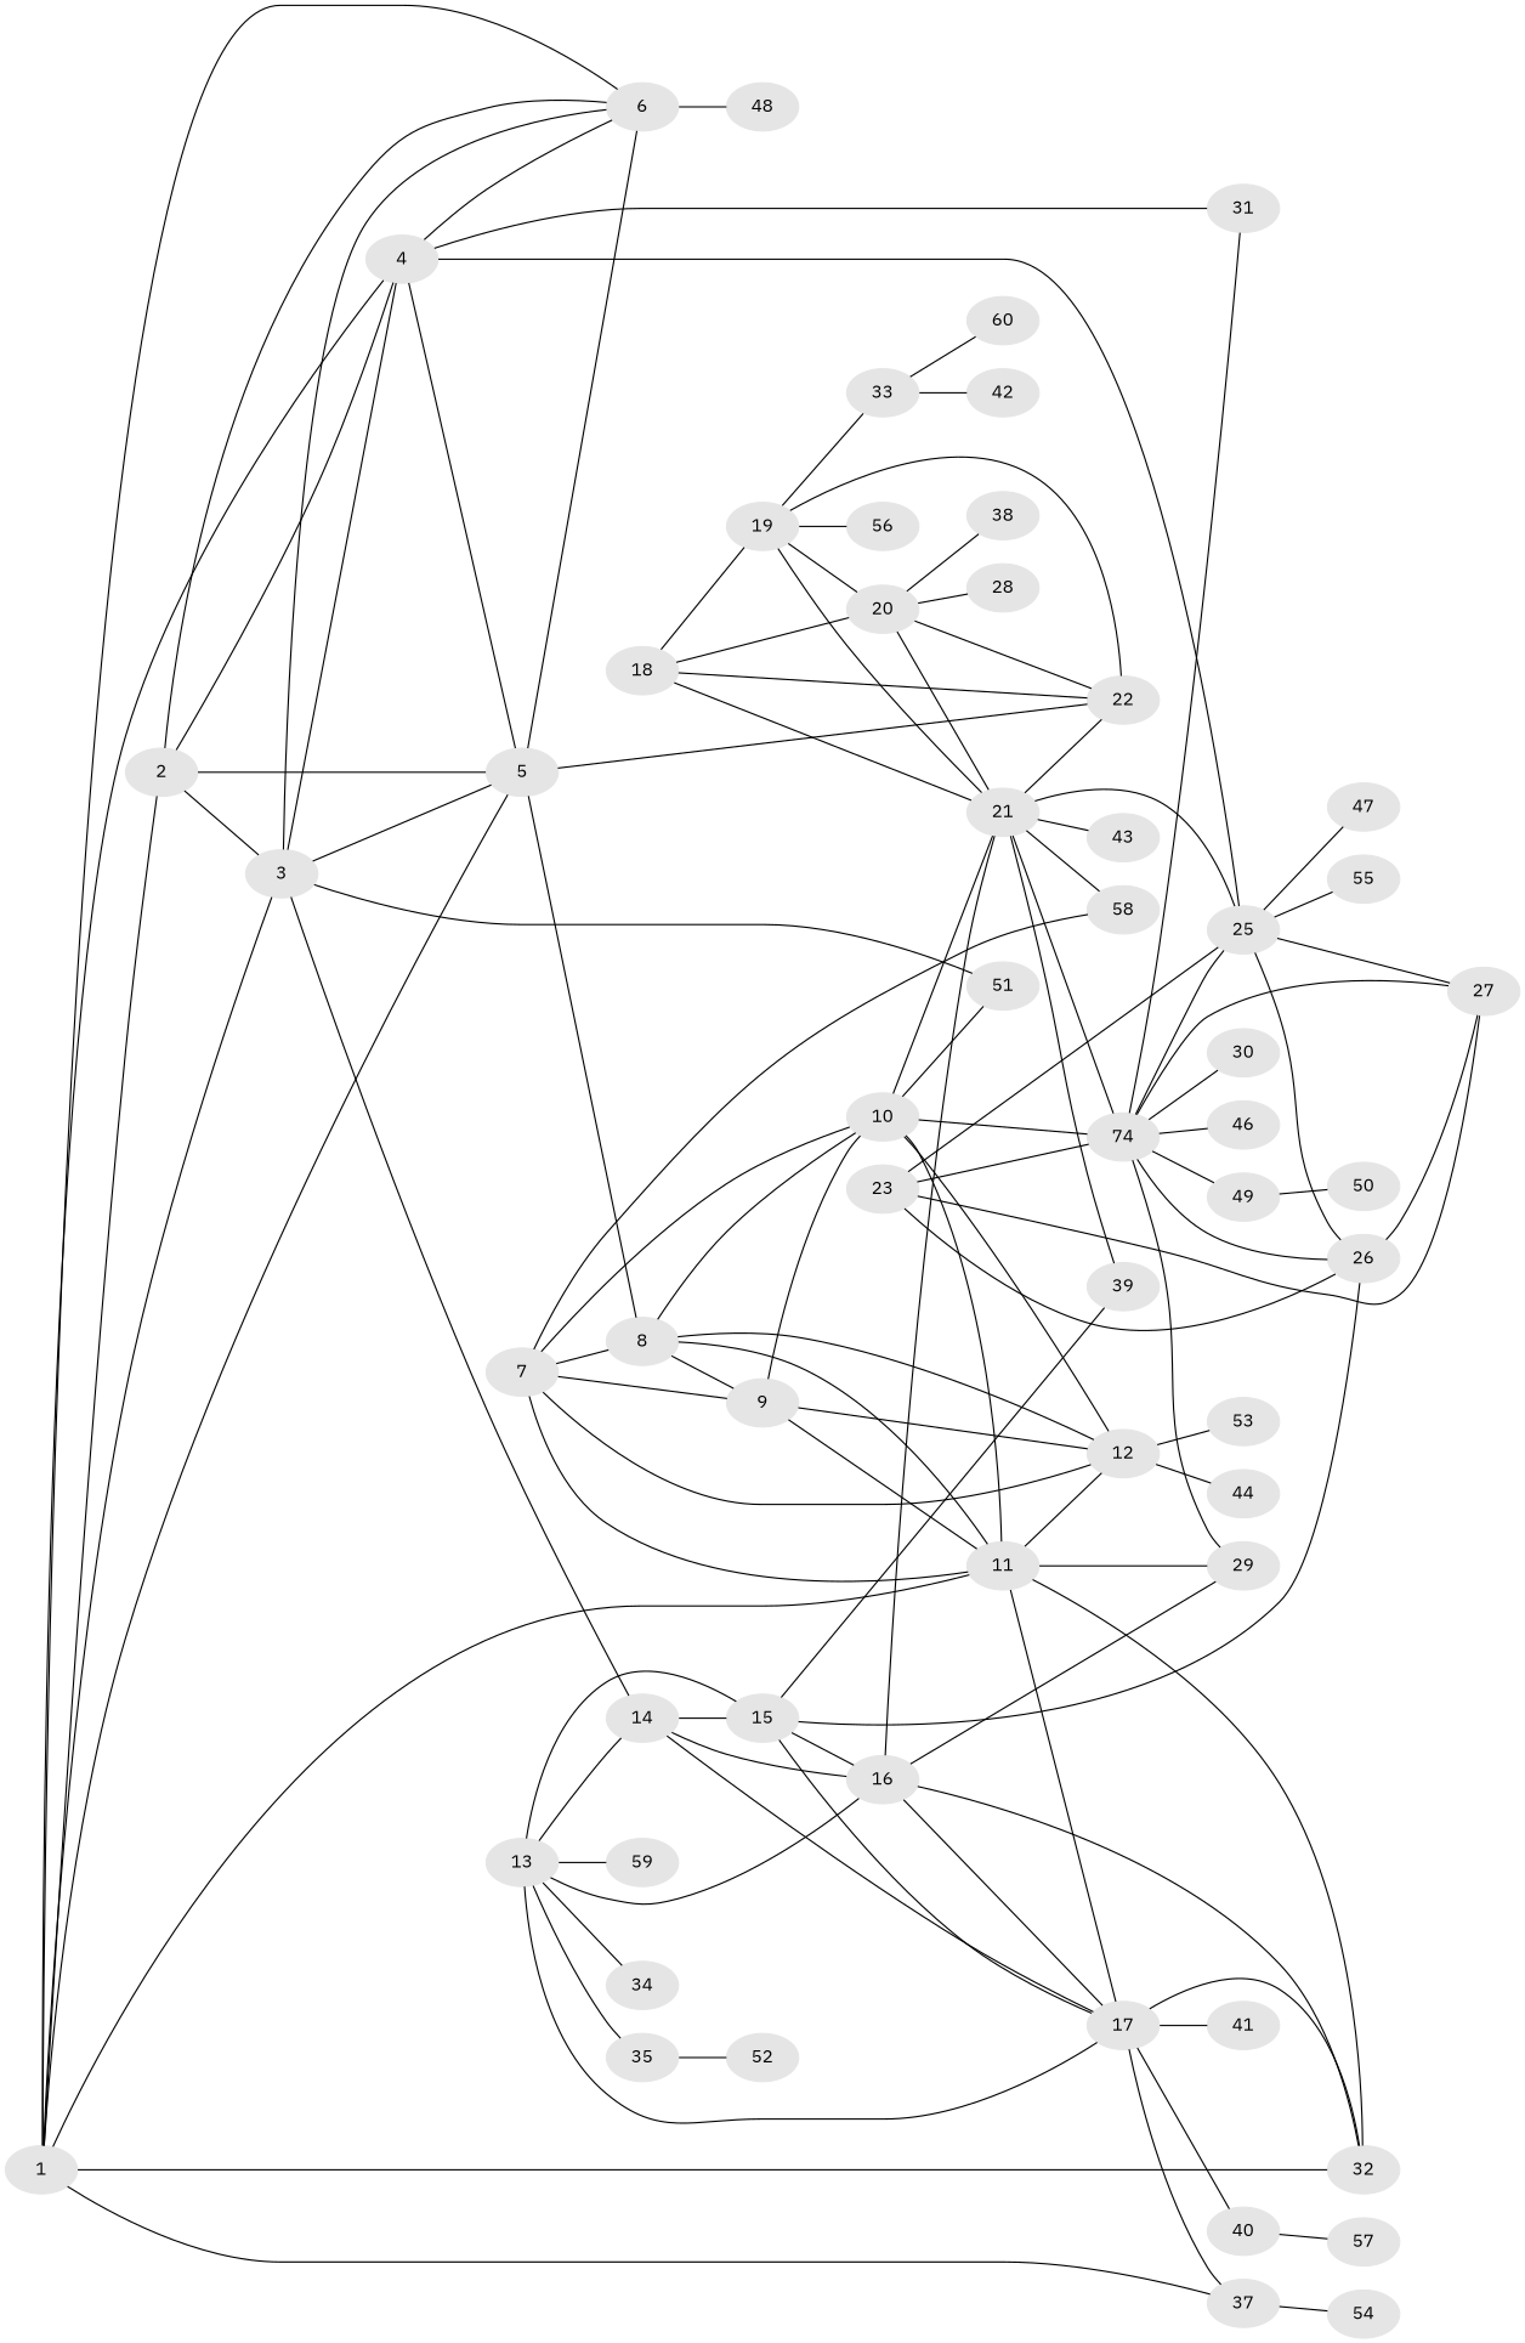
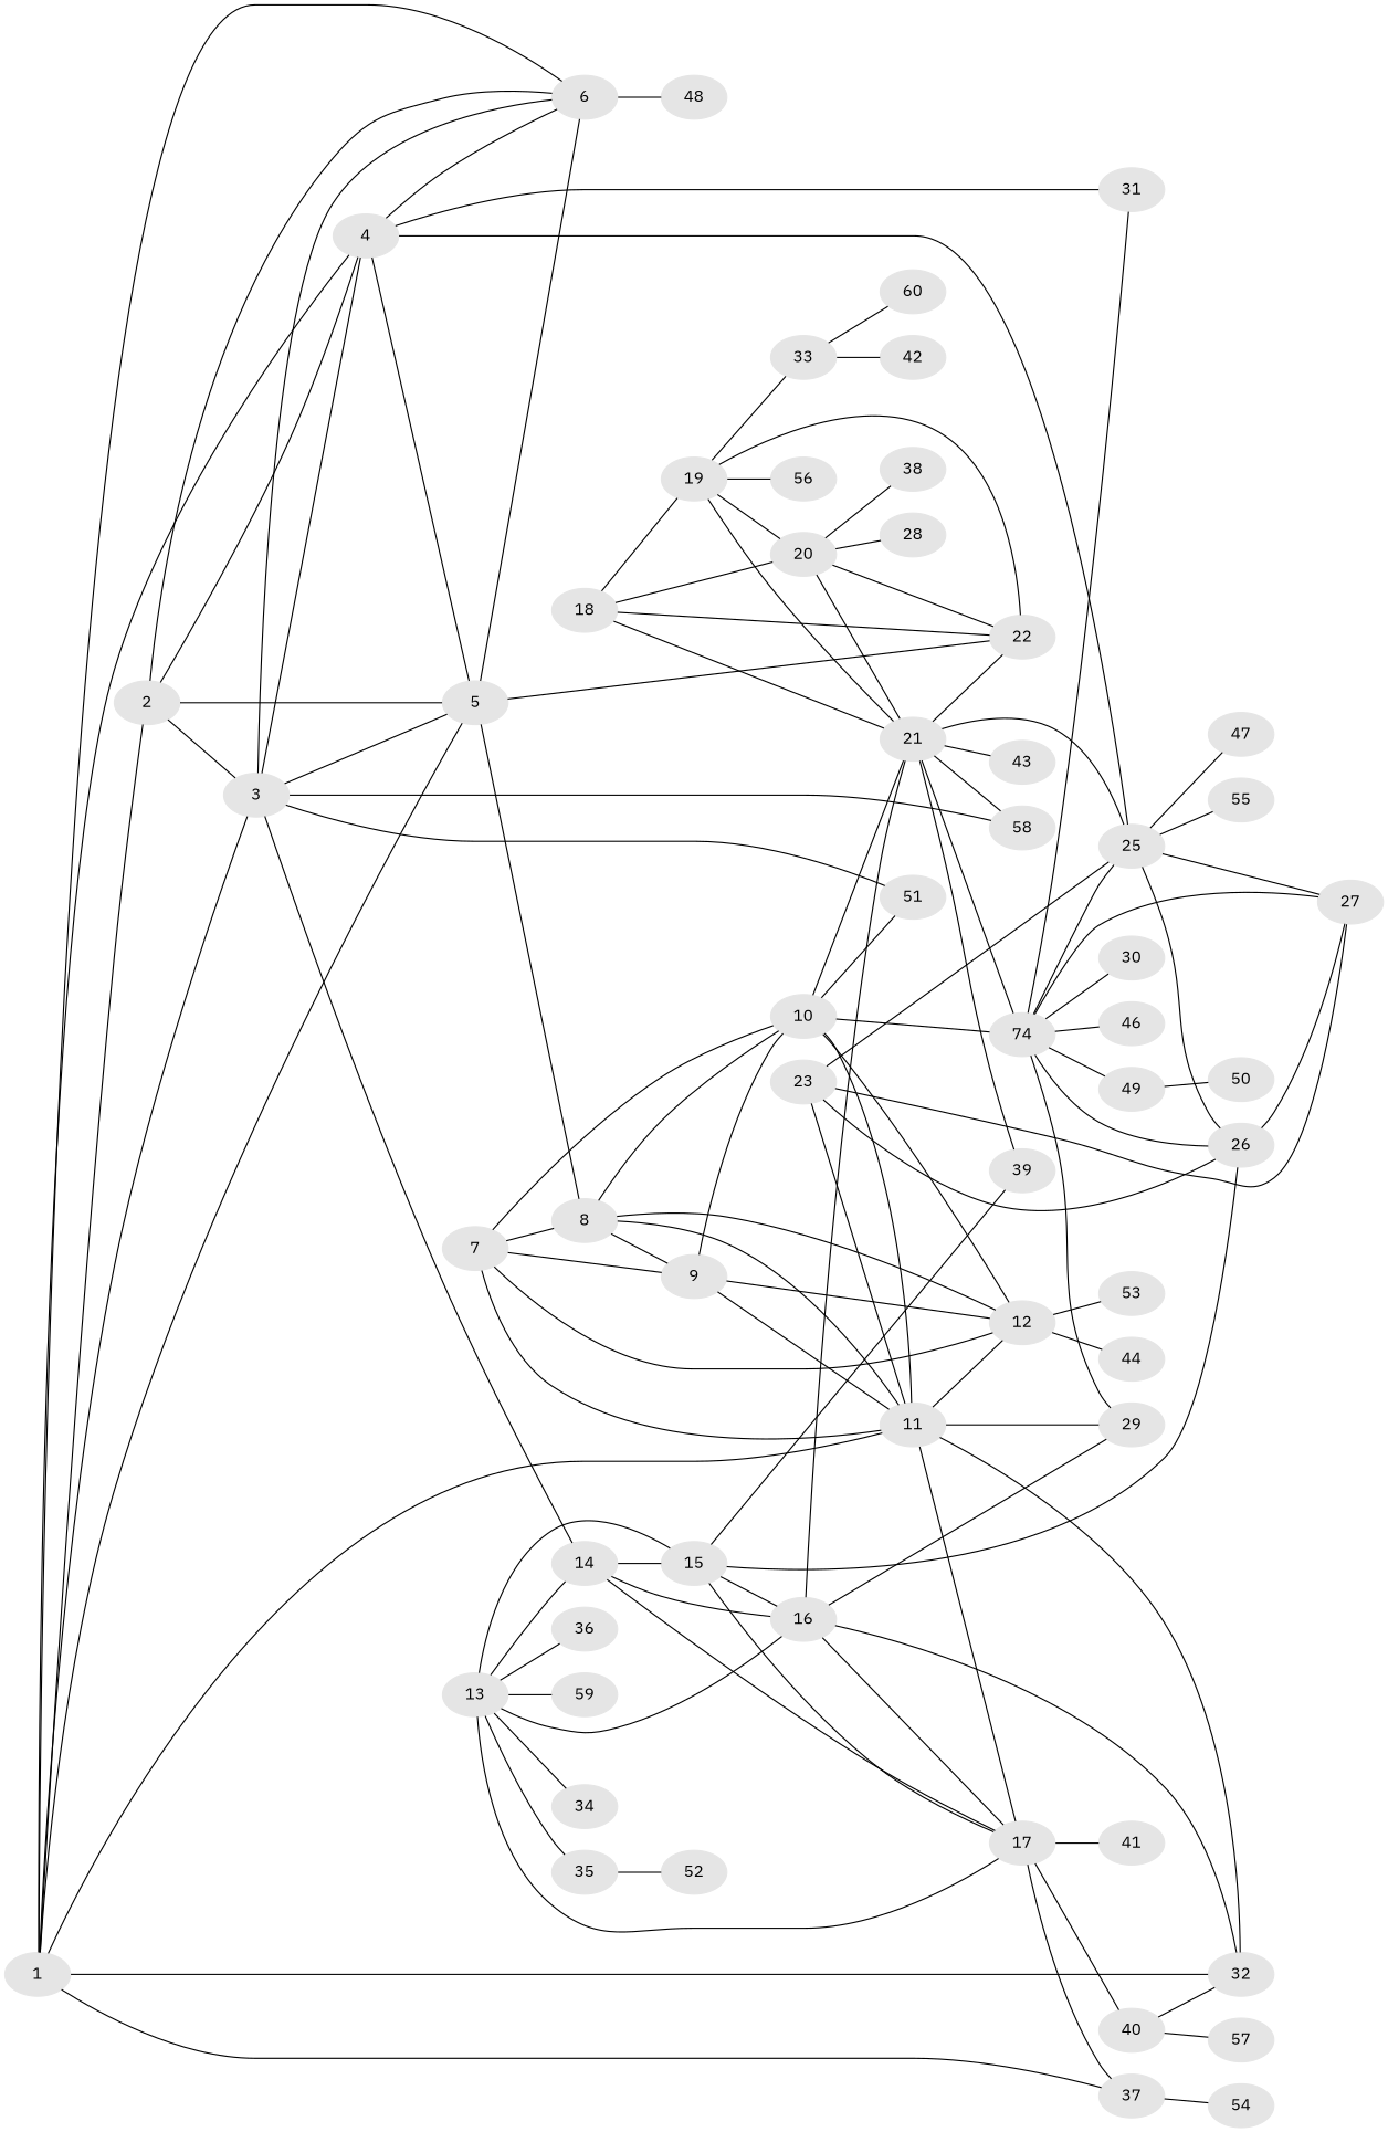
  graph {
    fontname="IBM Plex Sans"
    rankdir=LR
    node [color=gray90 fontname="IBM Plex Sans" style=filled]
    edge [fontname="IBM Plex Sans" weight=1.0]
    1
    2
    3
    4
    5
    6
    11
    32
    37
    14
    51
    25
    31
    8
    22
    48
    12
    17
    29
    54
    15
    16
    26
    27
    47
    55
    9
    10
    7
    58
    21
    n32 [label=74]
    44
    53
    39
    43
    30
    46
    49
    40
    41
    13
    34
    35
+   36
    59
    52
    57
    18
    19
    20
    33
    56
    28
    38
    42
    60
    23
    50
    1 -- 2
    1 -- 3
    1 -- 4
    1 -- 5
    1 -- 6
    1 -- 11
    1 -- 32 [weight=7.0]
    1 -- 37
    2 -- 3
    2 -- 4
    2 -- 5
    2 -- 6
    3 -- 4
    3 -- 5
    3 -- 6
    3 -- 14
    3 -- 51 [weight=2.0]
    4 -- 5
    4 -- 6
    4 -- 25
    4 -- 31 [weight=3.0]
    5 -- 6
    5 -- 8
    5 -- 22
    6 -- 48 [weight=2.0]
    11 -- 32
    11 -- 12
    11 -- 17
    11 -- 29 [weight=4.0]
    37 -- 54
    14 -- 17
    14 -- 15 [weight=2.0]
    14 -- 16
    25 -- 26
    25 -- 27
    25 -- 47
    25 -- 55
    8 -- 11
    8 -- 12
    8 -- 9 [weight=3.0]
    8 -- 10
    12 -- 44
    12 -- 53
-   17 -- 32
+   40 -- 32
    17 -- 37
    17 -- 40
    17 -- 41 [weight=4.0]
    15 -- 17 [weight=2.0]
    15 -- 16 [weight=2.0]
    15 -- 26
    15 -- 39
    16 -- 32
    16 -- 17
    16 -- 29
    16 -- 21
    26 -- 27
    9 -- 11
    9 -- 12
    9 -- 10
    10 -- 11
    10 -- 51
    10 -- 12
    10 -- 21
    10 -- n32
    7 -- 11
    7 -- 8
    7 -- 12
    7 -- 9
    7 -- 10
-   7 -- 58
+   3 -- 58
    21 -- 25
    21 -- 22 [weight=2.0]
    21 -- 58
    21 -- n32
    21 -- 39
    21 -- 43
    n32 -- 25 [weight=2.0]
    n32 -- 31
    n32 -- 29
    n32 -- 26 [weight=2.0]
    n32 -- 27 [weight=2.0]
    n32 -- 30
    n32 -- 46
    n32 -- 49
    49 -- 50
    40 -- 57
    13 -- 14
    13 -- 17
    13 -- 15 [weight=2.0]
    13 -- 16
    13 -- 34
    13 -- 35
+   13 -- 36
    13 -- 59
    35 -- 52
    18 -- 22 [weight=2.0]
    18 -- 21
    18 -- 19
    18 -- 20
    19 -- 22 [weight=2.0]
    19 -- 21
    19 -- 20
    19 -- 33
    19 -- 56
    20 -- 22 [weight=2.0]
    20 -- 21
    20 -- 28
    20 -- 38
    33 -- 42
    33 -- 60
    23 -- 25
    23 -- 26
    23 -- 27
-   23 -- n32 [weight=5.0]
+   23 -- 11 [weight=5.0]
  }
